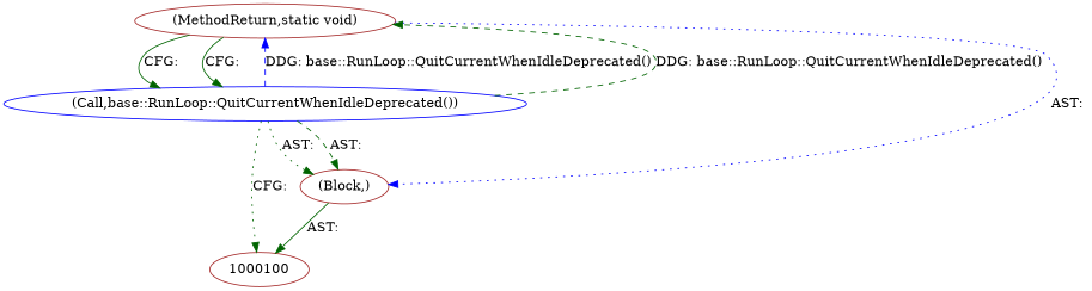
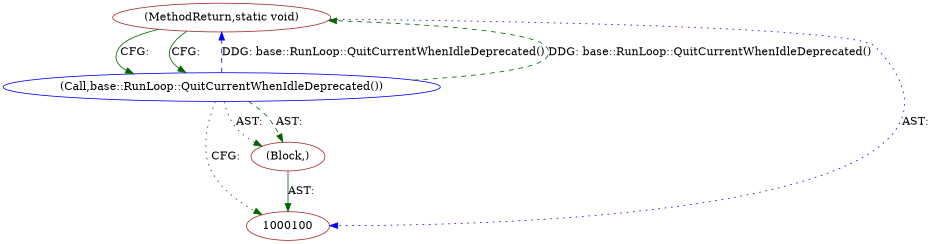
  digraph {
    node [color=brown]
    edge [color=darkgreen style=solid]
    n1 [label="(MethodReturn,static void)"]
    n2 [color=blue label="(Call,base::RunLoop::QuitCurrentWhenIdleDeprecated())"]
    1000100
    n4 [label="(Block,)"]
    n1 -> n2 [label="CFG: "]
    n1 -> n2 [label="CFG: "]
-   n1 -> n4 [color=blue label="AST: " style=dotted]
+   n1 -> 1000100 [color=blue label="AST: " style=dotted]
    n2 -> n1 [color=blue label="DDG: base::RunLoop::QuitCurrentWhenIdleDeprecated()" style=dashed]
    n2 -> n1 [label="DDG: base::RunLoop::QuitCurrentWhenIdleDeprecated()" style=dashed]
    n2 -> 1000100 [label="CFG: " style=dotted]
    n2 -> n4 [label="AST: " style=dotted]
    n2 -> n4 [label="AST: " style=dashed]
    n4 -> 1000100 [label="AST: "]
  }
